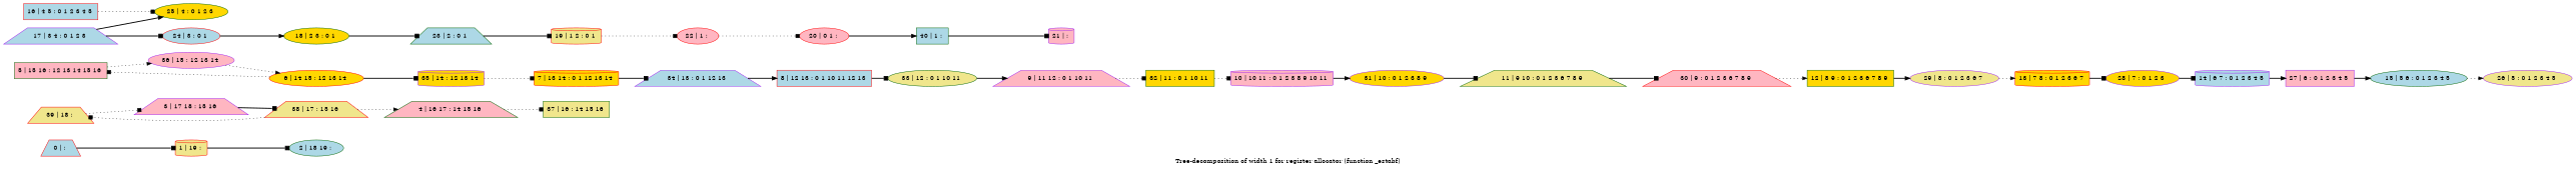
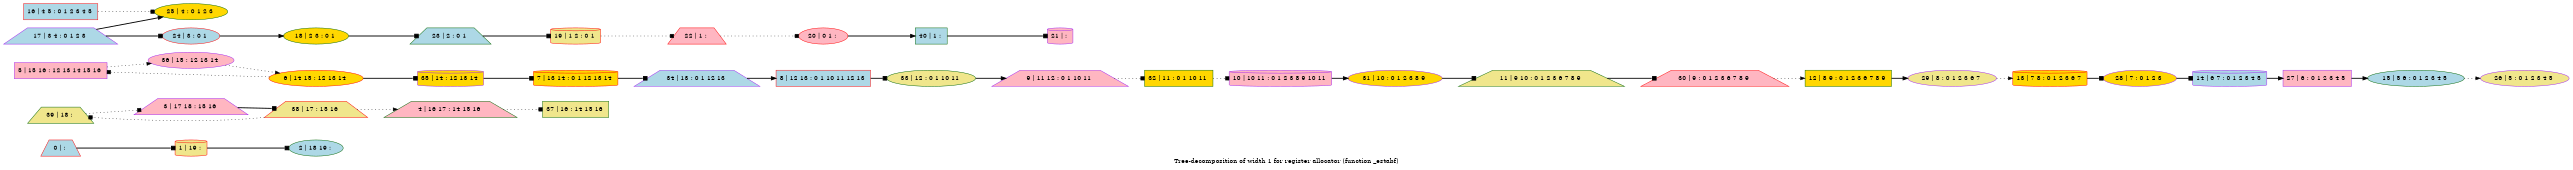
  digraph {
    label="Tree-decomposition of width 1 for register allocator (function _estabf)"
    rankdir=LR
    node [color=red fillcolor=lightblue shape=ellipse style=filled]
    edge [arrowhead=box style=bold]
    n1 [label="0 | : " shape=trapezium]
    n2 [fillcolor=khaki label="1 | 19 : " shape=cylinder]
    n3 [color=darkgreen label="2 | 18 19 : "]
-   n4 [fillcolor=khaki label="39 | 18 : " shape=trapezium]
+   n4 [color=darkgreen fillcolor=khaki label="39 | 18 : " shape=trapezium]
    n5 [color=purple fillcolor=lightpink label="3 | 17 18 : 15 16 " shape=trapezium]
    n6 [fillcolor=khaki label="38 | 17 : 15 16 " shape=trapezium]
    n7 [color=darkgreen fillcolor=lightpink label="4 | 16 17 : 14 15 16 " shape=trapezium]
    n8 [color=darkgreen fillcolor=khaki label="37 | 16 : 14 15 16 " shape=box]
-   n9 [color=darkgreen fillcolor=lightpink label="5 | 15 16 : 12 13 14 15 16 " shape=box]
+   n9 [color=purple fillcolor=lightpink label="5 | 15 16 : 12 13 14 15 16 " shape=box]
    n10 [color=purple fillcolor=lightpink label="36 | 15 : 12 13 14 "]
    n11 [fillcolor=gold label="6 | 14 15 : 12 13 14 "]
    n12 [color=purple fillcolor=gold label="35 | 14 : 12 13 14 " shape=cylinder]
    n13 [fillcolor=gold label="7 | 13 14 : 0 1 12 13 14 " shape=cylinder]
    n14 [color=purple label="34 | 13 : 0 1 12 13 " shape=trapezium]
    n15 [label="8 | 12 13 : 0 1 10 11 12 13 " shape=box]
    n16 [color=darkgreen fillcolor=khaki label="33 | 12 : 0 1 10 11 "]
    n17 [color=purple fillcolor=lightpink label="9 | 11 12 : 0 1 10 11 " shape=trapezium]
    n18 [color=darkgreen fillcolor=gold label="32 | 11 : 0 1 10 11 " shape=box]
    n19 [color=purple fillcolor=lightpink label="10 | 10 11 : 0 1 2 3 8 9 10 11 " shape=cylinder]
    n20 [color=purple fillcolor=gold label="31 | 10 : 0 1 2 3 8 9 "]
    n21 [color=darkgreen fillcolor=khaki label="11 | 9 10 : 0 1 2 3 6 7 8 9 " shape=trapezium]
    n22 [fillcolor=lightpink label="30 | 9 : 0 1 2 3 6 7 8 9 " shape=trapezium]
    n23 [color=darkgreen fillcolor=gold label="12 | 8 9 : 0 1 2 3 6 7 8 9 " shape=box]
    n24 [color=purple fillcolor=khaki label="29 | 8 : 0 1 2 3 6 7 "]
    n25 [fillcolor=gold label="13 | 7 8 : 0 1 2 3 6 7 " shape=cylinder]
    n26 [color=purple fillcolor=gold label="28 | 7 : 0 1 2 3 "]
    n27 [color=purple label="14 | 6 7 : 0 1 2 3 4 5 " shape=cylinder]
    n28 [color=purple fillcolor=lightpink label="27 | 6 : 0 1 2 3 4 5 " shape=box]
    n29 [color=darkgreen label="15 | 5 6 : 0 1 2 3 4 5 "]
    n30 [color=purple fillcolor=khaki label="26 | 5 : 0 1 2 3 4 5 "]
    n31 [label="16 | 4 5 : 0 1 2 3 4 5 " shape=box]
    n32 [color=darkgreen fillcolor=gold label="25 | 4 : 0 1 2 3 "]
    n33 [color=purple label="17 | 3 4 : 0 1 2 3 " shape=trapezium]
    n34 [label="24 | 3 : 0 1 "]
    n35 [color=darkgreen fillcolor=gold label="18 | 2 3 : 0 1 "]
    n36 [color=darkgreen label="23 | 2 : 0 1 " shape=trapezium]
    n37 [fillcolor=khaki label="19 | 1 2 : 0 1 " shape=cylinder]
-   n38 [fillcolor=lightpink label="22 | 1 : "]
+   n38 [fillcolor=lightpink label="22 | 1 : " shape=trapezium]
    n39 [fillcolor=lightpink label="20 | 0 1 : "]
    n40 [color=darkgreen label="40 | 1 : " shape=box]
    n41 [color=purple fillcolor=lightpink label="21 | : " shape=cylinder]
    n1 -> n2
    n2 -> n3
    n4 -> n5 [style=dotted]
    n5 -> n6
    n6 -> n4 [style=dotted]
    n6 -> n7 [arrowhead=normal style=dotted]
    n7 -> n8 [style=dotted]
    n9 -> n10 [arrowhead=normal style=dotted]
    n10 -> n11 [arrowhead=normal style=dotted]
    n11 -> n9 [style=dotted]
    n11 -> n12
-   n12 -> n13 [style=dotted]
+   n12 -> n13
    n13 -> n14
    n14 -> n15 [arrowhead=normal]
    n15 -> n16
    n16 -> n17 [arrowhead=normal]
    n17 -> n18 [style=dotted]
    n18 -> n19 [style=dotted]
    n19 -> n20 [arrowhead=normal]
    n20 -> n21
    n21 -> n22
    n22 -> n23 [arrowhead=normal style=dotted]
    n23 -> n24 [arrowhead=normal]
    n24 -> n25 [arrowhead=normal style=dotted]
    n25 -> n26
    n26 -> n27
    n27 -> n28 [arrowhead=normal]
    n28 -> n29 [arrowhead=normal]
    n29 -> n30 [arrowhead=normal style=dotted]
    n31 -> n32 [style=dotted]
    n33 -> n32 [arrowhead=normal]
    n33 -> n34
    n34 -> n35 [arrowhead=normal]
    n35 -> n36
    n36 -> n37
    n37 -> n38 [style=dotted]
    n38 -> n39 [style=dotted]
    n39 -> n40 [arrowhead=normal]
    n40 -> n41
  }
